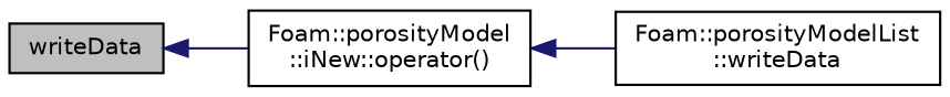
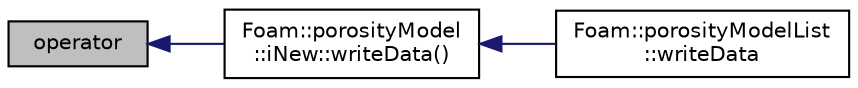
  digraph {
    rankdir=LR
    node [color=black fontname=Helvetica fontsize=10 shape=record]
    edge [color=midnightblue dir=back fontname=Helvetica fontsize=10 labelfontname=Helvetica labelfontsize=10 style=solid]
-   n1 [fillcolor=grey75 fontcolor=black height=0.2 label=writeData style=filled width=0.4]
-   n2 [height=0.2 label="Foam::porosityModel\l::iNew::operator()" width=0.4]
+   n1 [fillcolor=grey75 fontcolor=black height=0.2 label=operator style=filled width=0.4]
+   n2 [height=0.2 label="Foam::porosityModel\l::iNew::writeData()" width=0.4]
    n3 [height=0.2 label="Foam::porosityModelList\l::writeData" width=0.4]
    n1 -> n2
    n2 -> n3
  }
